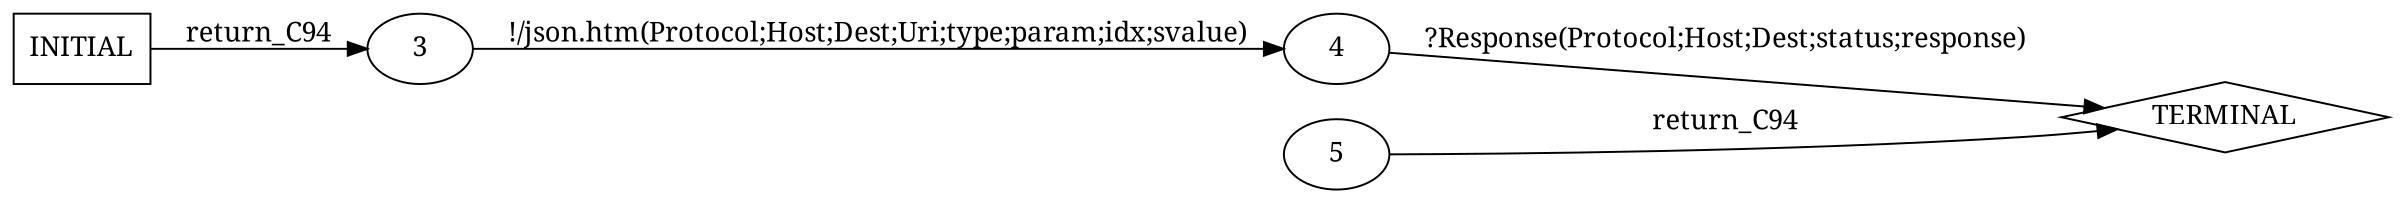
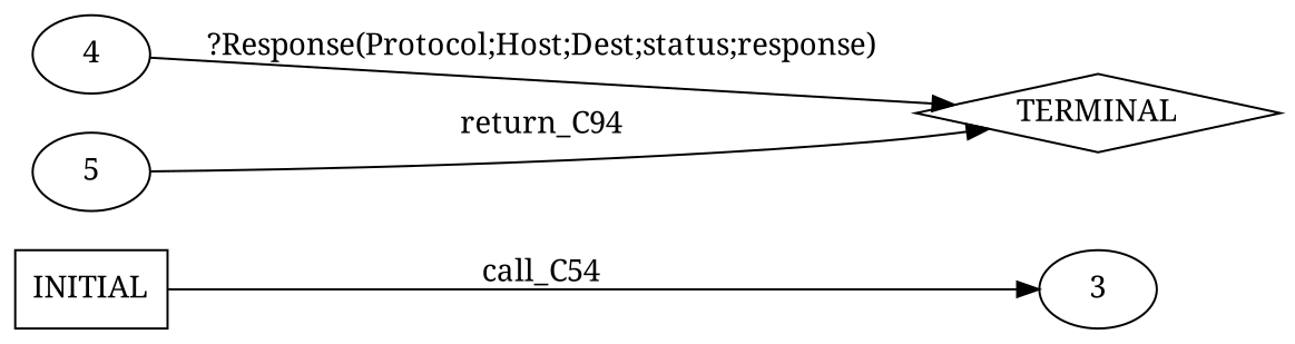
  digraph {
    fontname="Noto Serif"
    rankdir=LR
    node [fontname="Noto Serif"]
    edge [fontname="Noto Serif"]
    n1 [label=INITIAL shape=box]
    n2 [label=3]
    n3 [label=4]
    n4 [label=TERMINAL shape=diamond]
    n5 [label=5]
-   n1 -> n2 [label=return_C94]
-   n2 -> n3 [label="!/json.htm(Protocol;Host;Dest;Uri;type;param;idx;svalue)"]
+   n1 -> n2 [label=call_C54]
    n3 -> n4 [label="?Response(Protocol;Host;Dest;status;response)"]
    n5 -> n4 [label=return_C94]
  }
